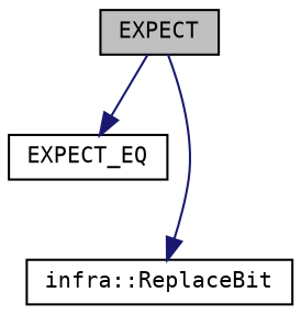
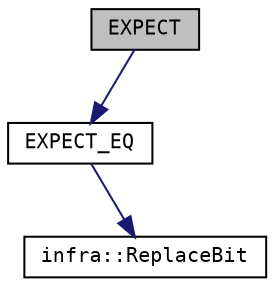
  digraph {
    fontname="DejaVu Sans Mono"
    rankdir=TB
    node [color=black fillcolor=white fontname="DejaVu Sans Mono" fontsize=10 shape=record style=filled]
    edge [color=midnightblue fontname="DejaVu Sans Mono" fontsize=10 labelfontname=Helvetica labelfontsize=10 style=solid]
    n1 [fillcolor=grey75 fontcolor=black height=0.2 label=EXPECT width=0.4]
    n2 [height=0.2 label=EXPECT_EQ width=0.4]
    n3 [height=0.2 label="infra::ReplaceBit" width=0.4]
    n1 -> n2
-   n1 -> n3
+   n2 -> n3
  }
